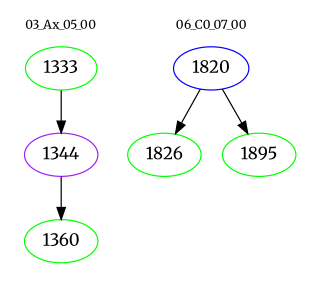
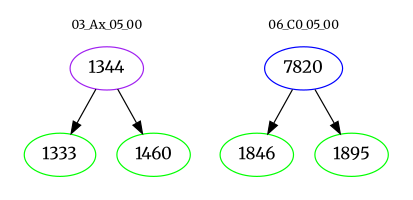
  digraph {
    fontname=Merriweather
    node [color=green fontname=Merriweather]
    edge [color=black fontname=Merriweather]
    n1 [label=1333]
    n2 [color=purple label=1344]
-   n3 [label=1360]
-   n4 [label=1826]
-   n5 [color=blue label=1820]
+   n3 [label=1460]
+   n4 [label=1846]
+   n5 [color=blue label=7820]
    n6 [label=1895]
    subgraph cluster_1 {
      color=white
      fontsize=10
      label="03_Ax_05_00"
      n1
      n2
      n3
    }
    subgraph cluster_2 {
      color=white
      fontsize=10
-     label="06_C0_07_00"
+     label="06_C0_05_00"
      n4
      n5
      n6
    }
-   n1 -> n2
+   n2 -> n1
    n2 -> n3
    n5 -> n4
    n5 -> n6
  }
